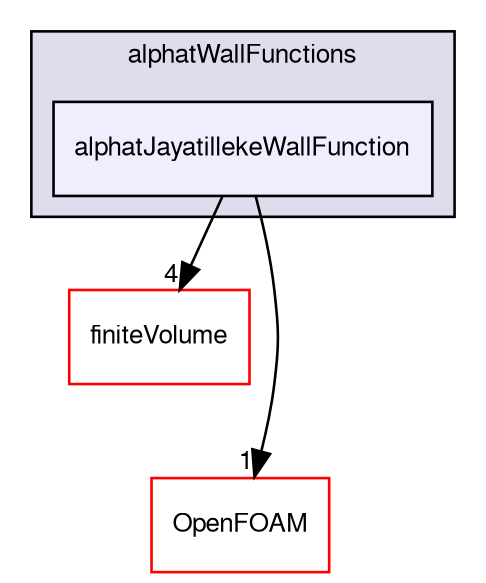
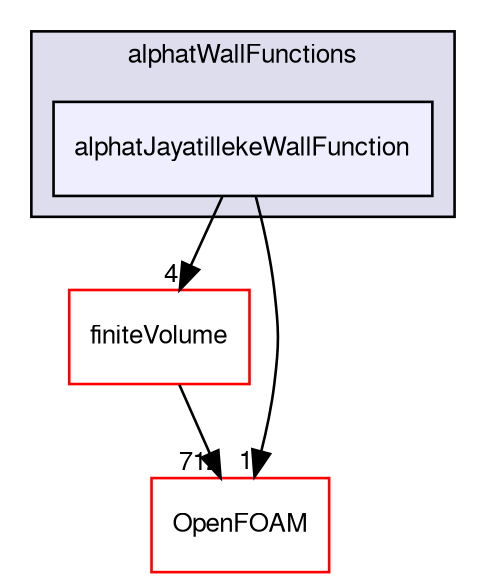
  digraph {
    compound=true
    node [fontname=FreeSans fontsize=10 shape=box color=red]
    edge [labeldistance=1.5 labelfontname=FreeSans labelfontsize=10]
    n1 [fillcolor="#eeeeff" label=alphatJayatillekeWallFunction pencolor=black style=filled color=""]
    n2 [label=finiteVolume]
    n3 [label=OpenFOAM]
    subgraph cluster_1 {
      bgcolor="#ddddee"
      fontname=FreeSans
      fontsize=10
      label=alphatWallFunctions
      pencolor=black
      n1
    }
    n1 -> n2 [headlabel=4]
    n1 -> n3 [headlabel=1]
+   n2 -> n3 [headlabel=712]
  }
